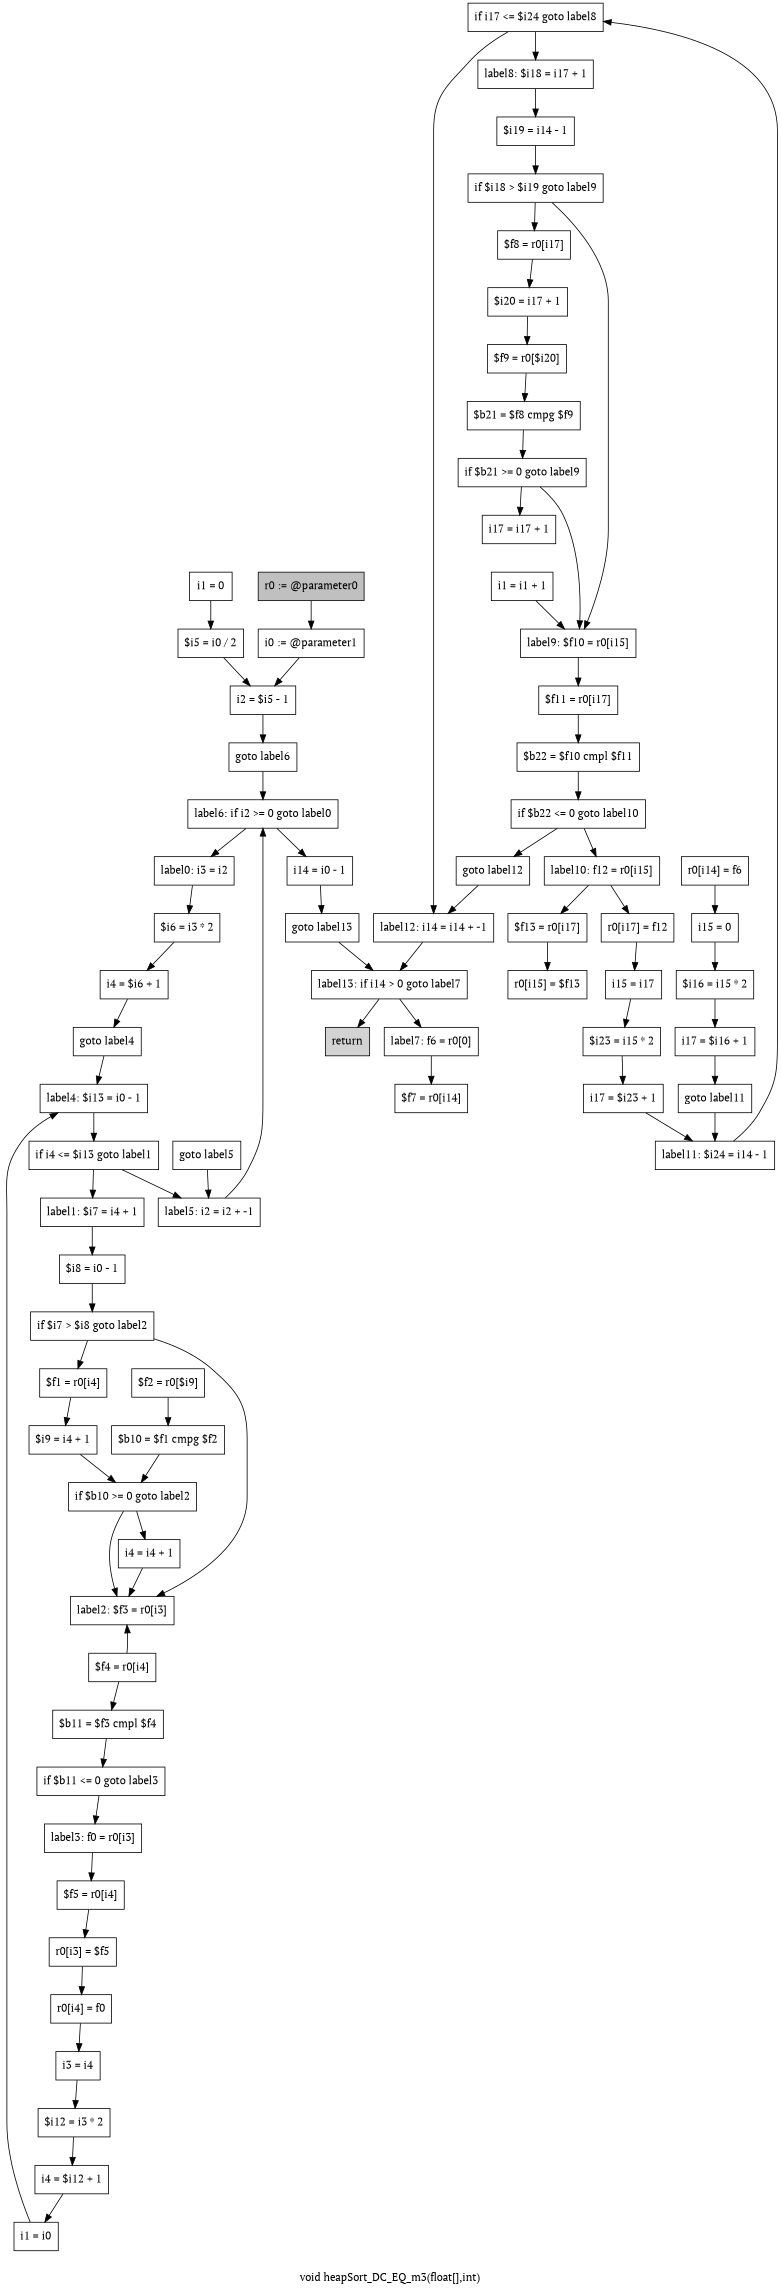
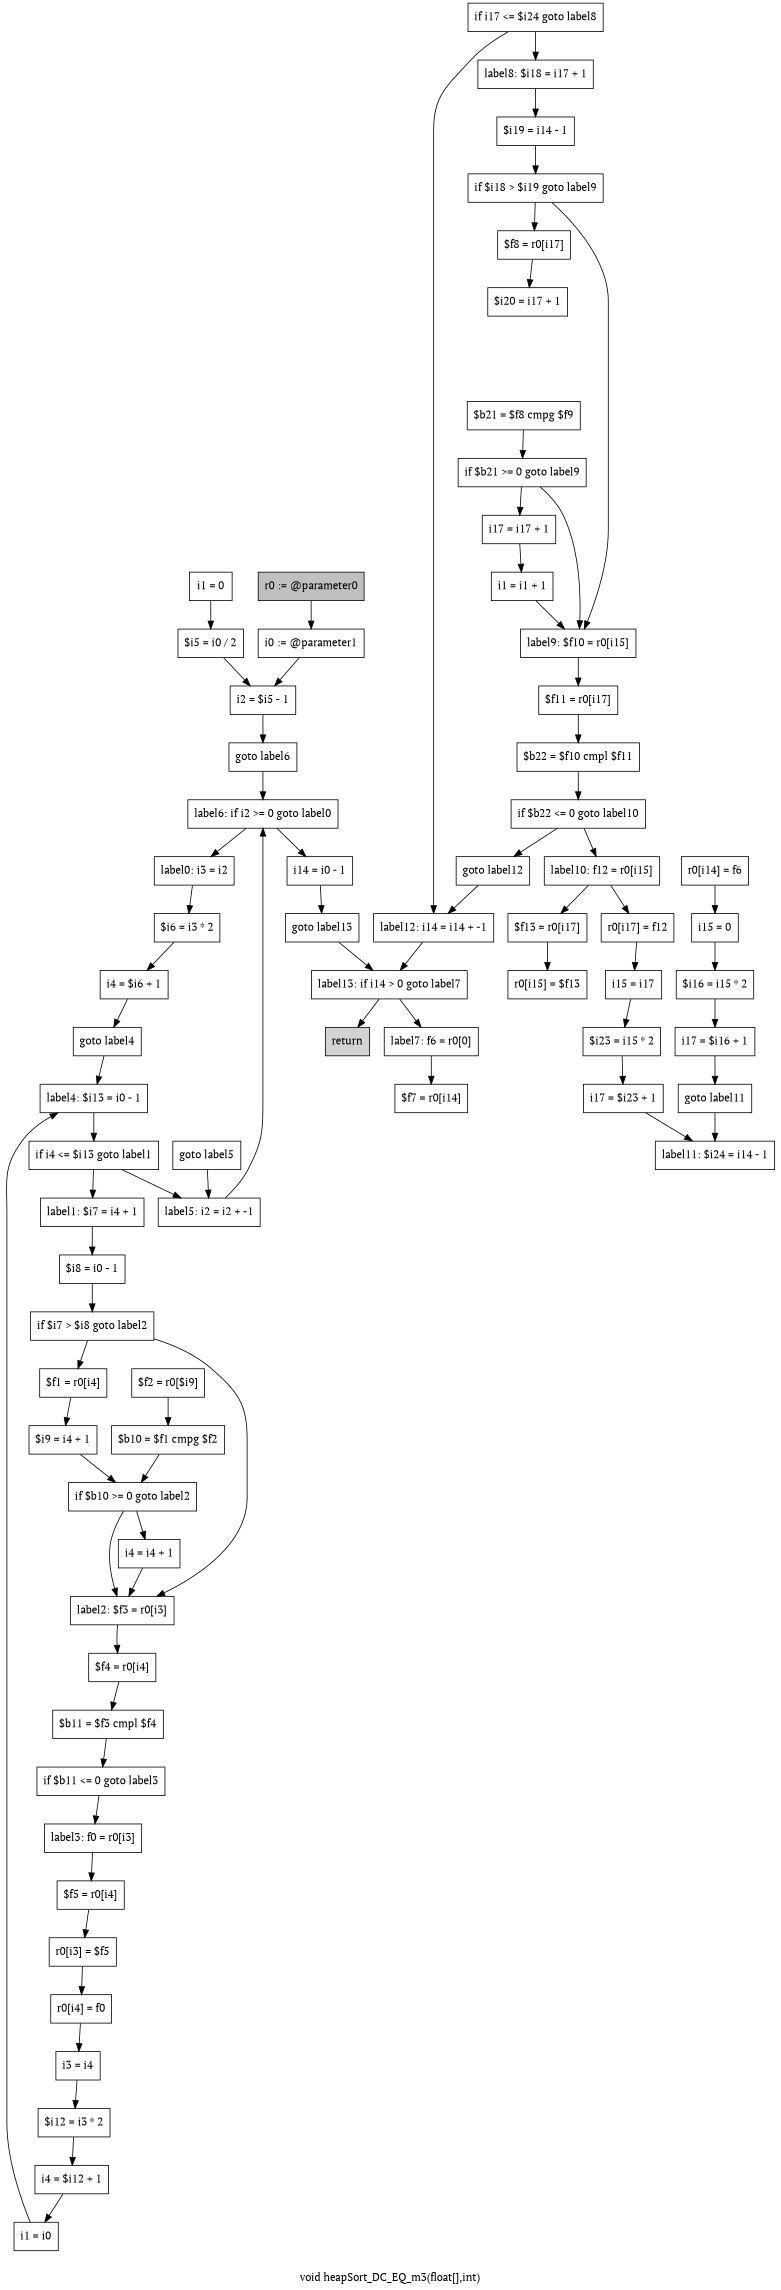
  digraph {
    fontname="PT Serif"
    label="void heapSort_DC_EQ_m3(float[],int)"
    node [fontname="PT Serif" shape=box]
    edge [fontname="PT Serif"]
    n1 [fillcolor=gray label="r0 := @parameter0" style=filled]
    n2 [label="i0 := @parameter1"]
    n3 [label="i2 = $i5 - 1"]
    n4 [label="i1 = 0"]
    n5 [label="$i5 = i0 / 2"]
    n6 [label="goto label6"]
    n7 [label="label6: if i2 >= 0 goto label0"]
    n8 [label="label0: i3 = i2"]
    n9 [label="i14 = i0 - 1"]
    n10 [label="$i6 = i3 * 2"]
    n11 [label="goto label13"]
    n12 [label="i4 = $i6 + 1"]
    n13 [label="goto label4"]
    n14 [label="label4: $i13 = i0 - 1"]
    n15 [label="if i4 <= $i13 goto label1"]
    n16 [label="label1: $i7 = i4 + 1"]
    n17 [label="label5: i2 = i2 + -1"]
    n18 [label="$i8 = i0 - 1"]
    n19 [label="if $i7 > $i8 goto label2"]
    n20 [label="$f1 = r0[i4]"]
    n21 [label="label2: $f3 = r0[i3]"]
    n22 [label="$i9 = i4 + 1"]
    n23 [label="$f4 = r0[i4]"]
    n24 [label="if $b10 >= 0 goto label2"]
    n25 [label="$b11 = $f3 cmpl $f4"]
    n26 [label="$f2 = r0[$i9]"]
    n27 [label="$b10 = $f1 cmpg $f2"]
    n28 [label="i4 = i4 + 1"]
    n29 [label="if $b11 <= 0 goto label3"]
    n30 [label="label3: f0 = r0[i3]"]
    n31 [label="goto label5"]
    n32 [label="$f5 = r0[i4]"]
    n33 [label="r0[i3] = $f5"]
    n34 [label="r0[i4] = f0"]
    n35 [label="i3 = i4"]
    n36 [label="$i12 = i3 * 2"]
    n37 [label="i4 = $i12 + 1"]
    n38 [label="i1 = i0"]
    n39 [label="label13: if i14 > 0 goto label7"]
    n40 [label="label7: f6 = r0[0]"]
    n41 [fillcolor=lightgray label=return style=filled]
    n42 [label="$f7 = r0[i14]"]
    n43 [label="r0[i14] = f6"]
    n44 [label="i15 = 0"]
    n45 [label="$i16 = i15 * 2"]
    n46 [label="i17 = $i16 + 1"]
    n47 [label="goto label11"]
    n48 [label="label11: $i24 = i14 - 1"]
    n49 [label="if i17 <= $i24 goto label8"]
    n50 [label="label8: $i18 = i17 + 1"]
    n51 [label="label12: i14 = i14 + -1"]
    n52 [label="$i19 = i14 - 1"]
    n53 [label="if $i18 > $i19 goto label9"]
    n54 [label="$f8 = r0[i17]"]
    n55 [label="label9: $f10 = r0[i15]"]
    n56 [label="$i20 = i17 + 1"]
    n57 [label="$f11 = r0[i17]"]
-   n58 [label="$f9 = r0[$i20]"]
    n59 [label="$b22 = $f10 cmpl $f11"]
    n60 [label="$b21 = $f8 cmpg $f9"]
    n61 [label="if $b21 >= 0 goto label9"]
    n62 [label="i17 = i17 + 1"]
    n63 [label="i1 = i1 + 1"]
    n64 [label="if $b22 <= 0 goto label10"]
    n65 [label="goto label12"]
    n66 [label="label10: f12 = r0[i15]"]
    n67 [label="$f13 = r0[i17]"]
    n68 [label="r0[i17] = f12"]
    n69 [label="r0[i15] = $f13"]
    n70 [label="i15 = i17"]
    n71 [label="$i23 = i15 * 2"]
    n72 [label="i17 = $i23 + 1"]
    n1 -> n2
    n2 -> n3
    n3 -> n6
    n4 -> n5
    n5 -> n3
    n6 -> n7
    n7 -> n8
    n7 -> n9
    n8 -> n10
    n9 -> n11
    n10 -> n12
    n11 -> n39
    n12 -> n13
    n13 -> n14
    n14 -> n15
    n15 -> n16
    n15 -> n17
    n16 -> n18
    n17 -> n7
    n18 -> n19
    n19 -> n20
    n19 -> n21
    n20 -> n22
-   n23 -> n21
+   n21 -> n23
    n22 -> n24
    n23 -> n25
    n24 -> n21
    n24 -> n28
    n25 -> n29
    n26 -> n27
    n27 -> n24
    n28 -> n21
    n29 -> n30
    n30 -> n32
    n31 -> n17
    n32 -> n33
    n33 -> n34
    n34 -> n35
    n35 -> n36
    n36 -> n37
    n37 -> n38
    n38 -> n14
    n39 -> n40
    n39 -> n41
    n40 -> n42
    n43 -> n44
    n44 -> n45
    n45 -> n46
    n46 -> n47
    n47 -> n48
-   n48 -> n49
    n49 -> n50
    n49 -> n51
    n50 -> n52
    n51 -> n39
    n52 -> n53
    n53 -> n54
    n53 -> n55
    n54 -> n56
    n55 -> n57
-   n56 -> n58
    n57 -> n59
-   n58 -> n60
    n59 -> n64
    n60 -> n61
    n61 -> n55
    n61 -> n62
+   n62 -> n63
    n63 -> n55
    n64 -> n65
    n64 -> n66
    n65 -> n51
    n66 -> n67
    n66 -> n68
    n67 -> n69
    n68 -> n70
    n70 -> n71
    n71 -> n72
    n72 -> n48
  }
